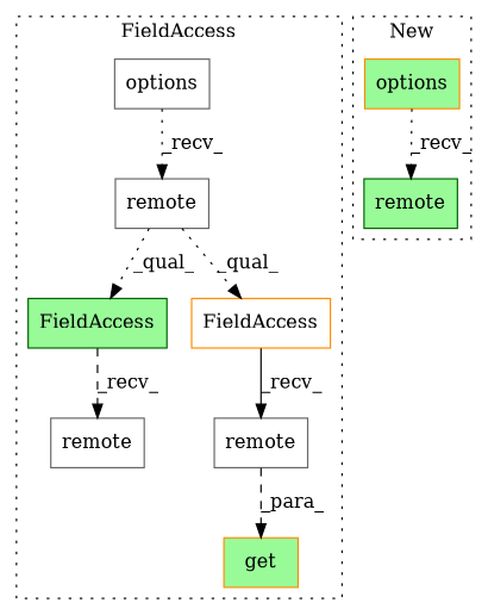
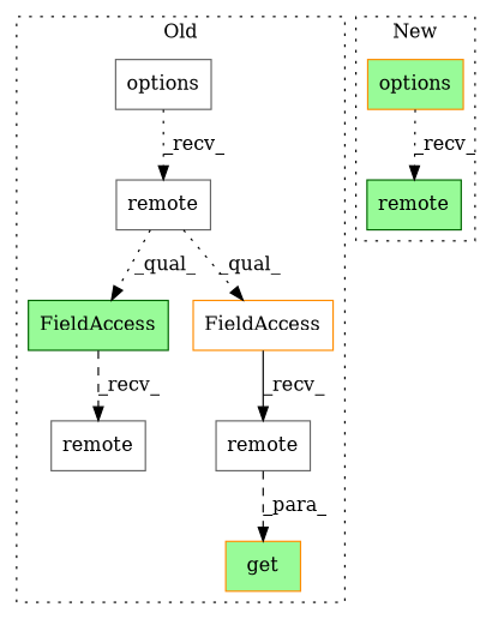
  digraph {
    node [a=32 l="7,1" shape=box style=filled fillcolor=white color=gray40]
    edge [style=dotted]
    n1 [l="4,1" label=get s="2780,2841" fillcolor=palegreen color=darkorange]
    n2 [label=remote s="2560,2585"]
    n3 [a=22 l=33 label=FieldAccess s=2684 fillcolor=palegreen color=darkgreen]
    n4 [label=remote s="2718,2742"]
    n5 [a=22 l=29 label=FieldAccess s=2784 color=darkorange]
    n6 [label=remote s="2814,2840"]
    n7 [l="8,1" label=options s="2528,2558"]
    n8 [label=remote s="2647,2759" fillcolor=palegreen color=darkgreen]
    n9 [l="8,1" label=options s="2573,2645" fillcolor=palegreen color=darkorange]
    subgraph cluster_1 {
-     label=FieldAccess
+     label=Old
      style=dotted
      n1
      n2
      n3
      n4
      n5
      n6
      n7
    }
    subgraph cluster_2 {
      label=New
      style=dotted
      n8
      n9
    }
    n2 -> n3 [label=_qual_]
    n2 -> n5 [label=_qual_]
    n3 -> n4 [label=_recv_ style=dashed]
    n5 -> n6 [label=_recv_ style=solid]
    n6 -> n1 [label=_para_ style=dashed]
    n7 -> n2 [label=_recv_]
    n9 -> n8 [label=_recv_]
  }
